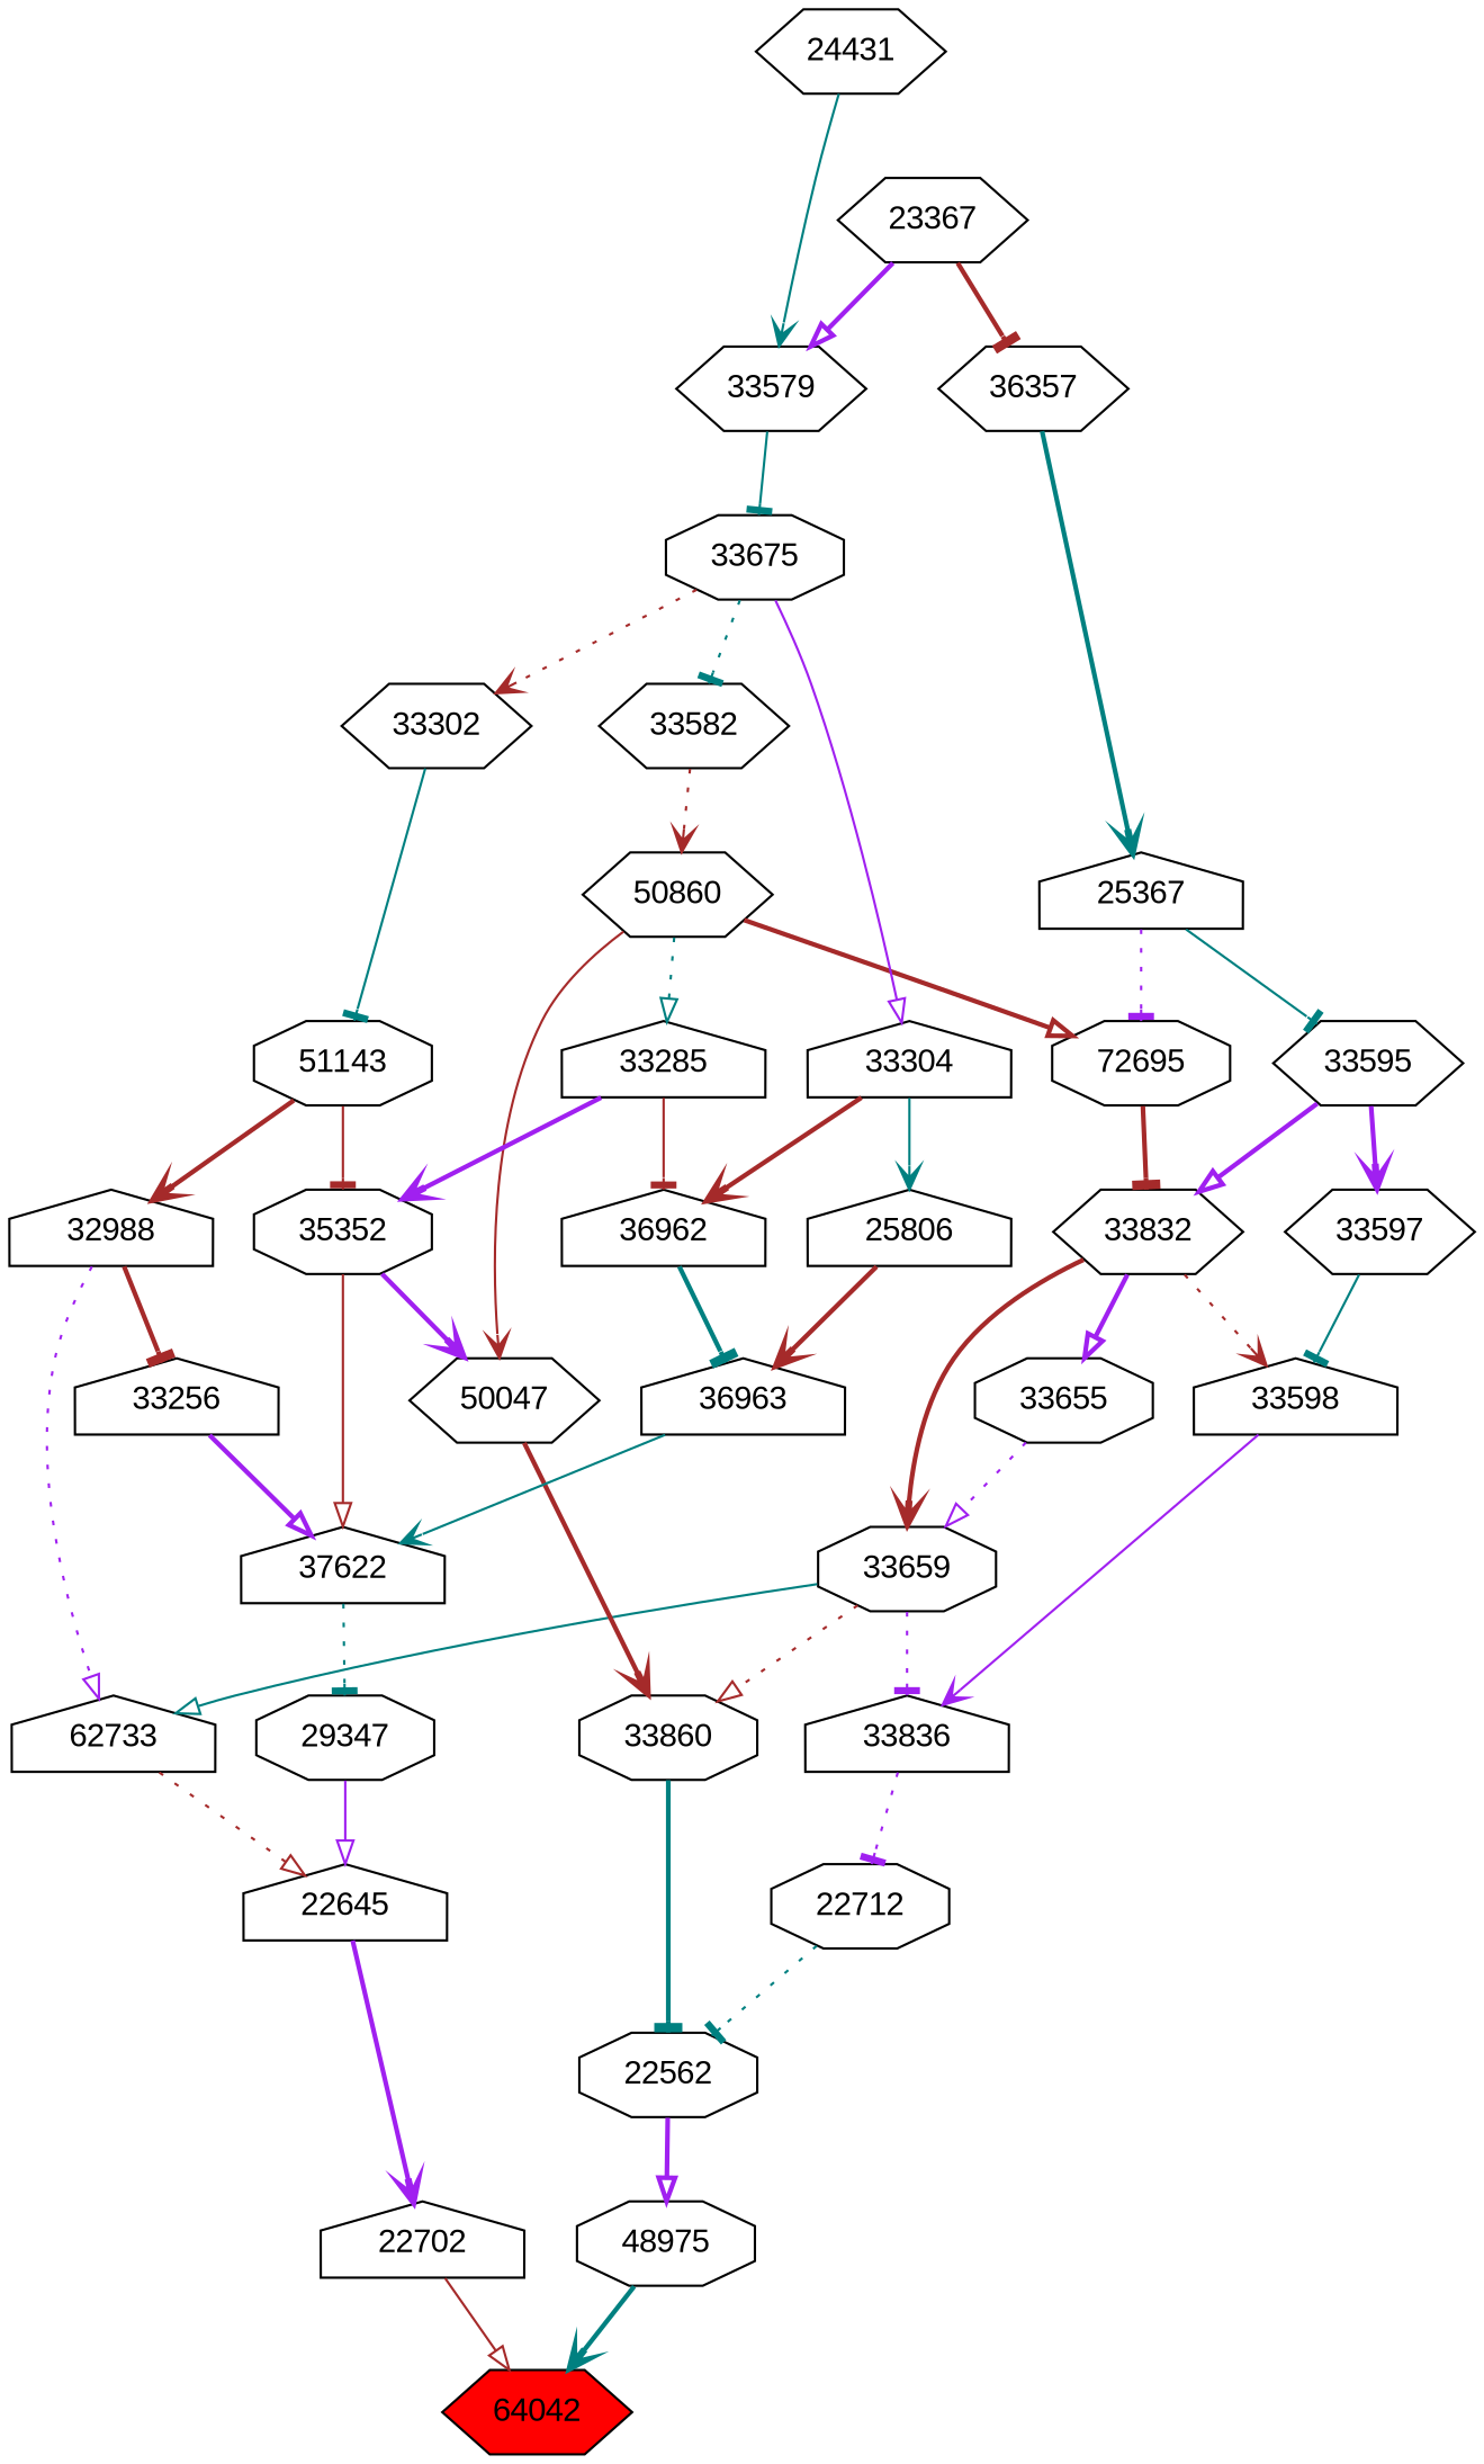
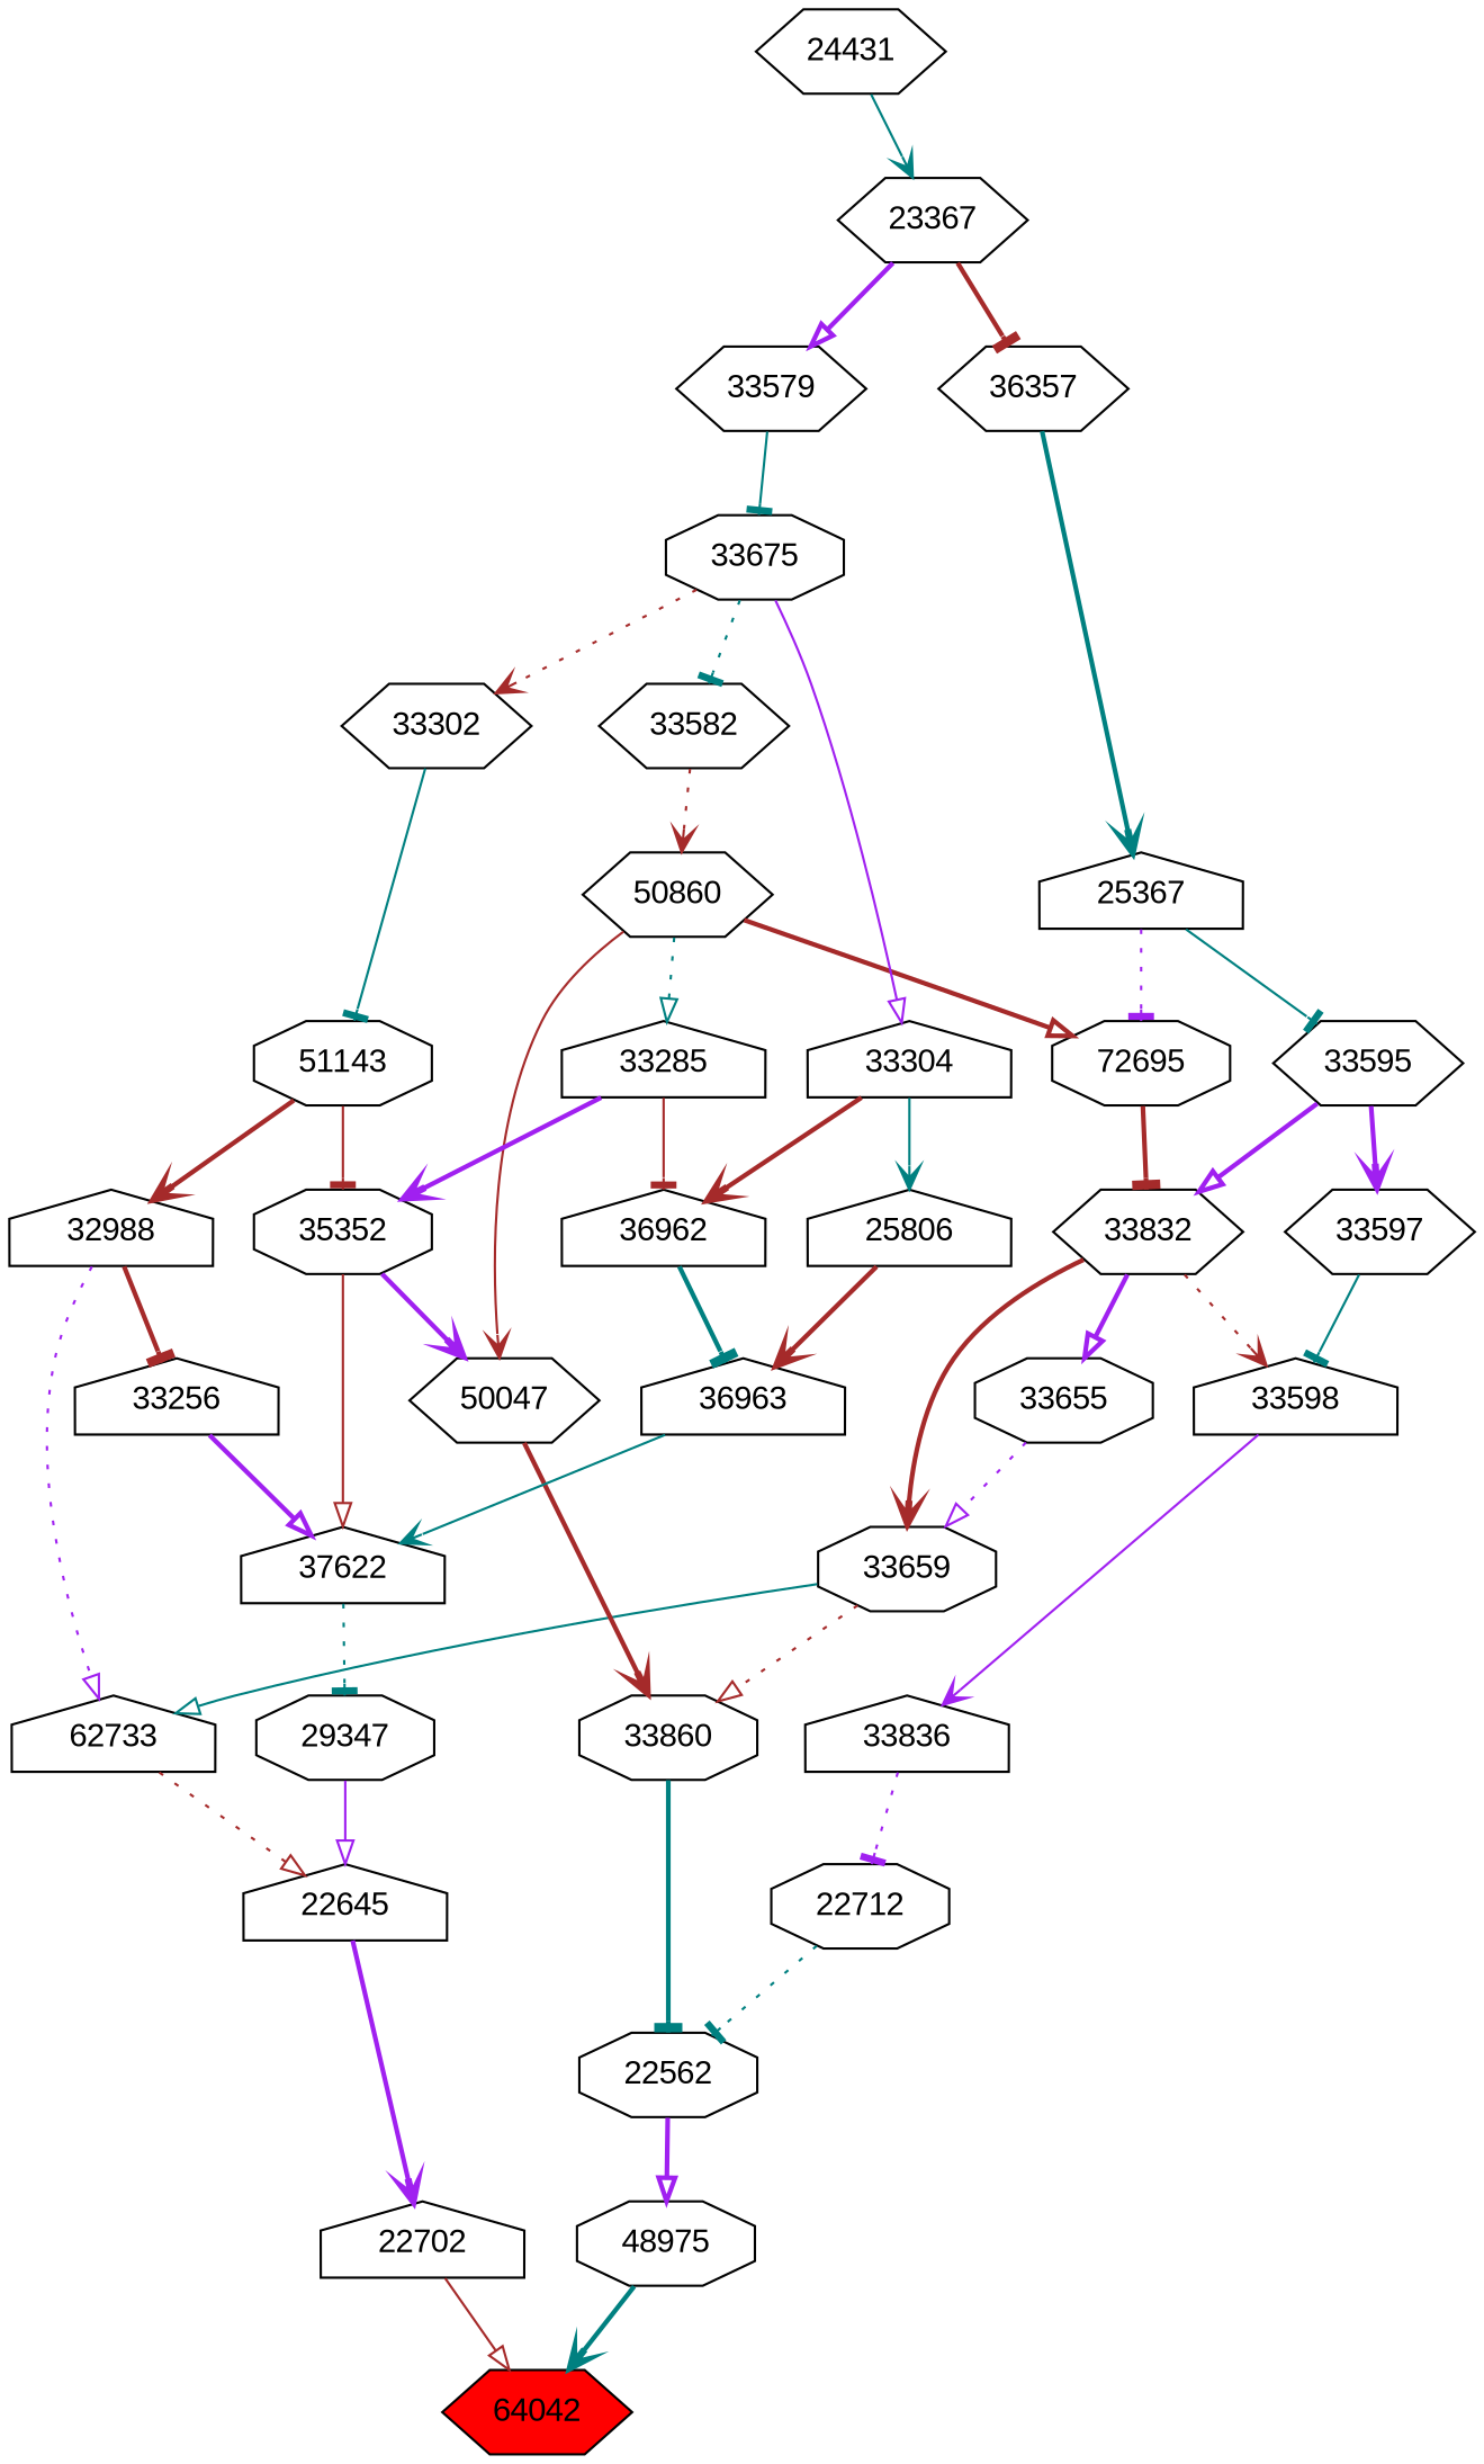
  strict digraph {
    fontname="Liberation Sans"
    node [fontname="Liberation Sans" shape=house]
    edge [arrowhead=vee color=brown fontname="Liberation Sans" style=bold]
    n1 [fillcolor=red label=64042 shape=hexagon style=filled]
    n2 [label=22702]
    n3 [label=48975 shape=octagon]
    n4 [label=22645]
    n5 [label=22562 shape=octagon]
    n6 [label=29347 shape=octagon]
    n7 [label=62733]
    n8 [label=33860 shape=octagon]
    n9 [label=22712 shape=octagon]
    n10 [label=37622]
    n11 [label=32988]
    n12 [label=33256]
    n13 [label=33659 shape=octagon]
    n14 [label=33836]
    n15 [label=50047 shape=hexagon]
    n16 [label=36963]
    n17 [label=35352 shape=octagon]
    n18 [label=51143 shape=octagon]
    n19 [label=33655 shape=octagon]
    n20 [label=33832 shape=hexagon]
    n21 [label=33598]
    n22 [label=50860 shape=hexagon]
    n23 [label=33285]
    n24 [label=72695 shape=octagon]
    n25 [label=36962]
    n26 [label=25806]
    n27 [label=33302 shape=hexagon]
    n28 [label=33595 shape=hexagon]
    n29 [label=33597 shape=hexagon]
    n30 [label=33582 shape=hexagon]
    n31 [label=33304]
    n32 [label=33675 shape=octagon]
    n33 [label=25367]
    n34 [label=33579 shape=hexagon]
    n35 [label=36357 shape=hexagon]
    n36 [label=23367 shape=hexagon]
    n37 [label=24431 shape=hexagon]
    n2 -> n1 [arrowhead=onormal style=solid]
    n3 -> n1 [color=teal]
    n4 -> n2 [color=purple]
    n5 -> n3 [arrowhead=onormal color=purple]
    n6 -> n4 [arrowhead=onormal color=purple style=solid]
    n7 -> n4 [arrowhead=onormal style=dotted]
    n8 -> n5 [arrowhead=tee color=teal]
    n9 -> n5 [arrowhead=tee color=teal style=dotted]
    n10 -> n6 [arrowhead=tee color=teal style=dotted]
    n11 -> n7 [arrowhead=onormal color=purple style=dotted]
    n11 -> n12 [arrowhead=tee]
    n12 -> n10 [arrowhead=onormal color=purple]
    n13 -> n7 [arrowhead=onormal color=teal style=solid]
    n13 -> n8 [arrowhead=onormal style=dotted]
-   n13 -> n14 [arrowhead=tee color=purple style=dotted]
    n14 -> n9 [arrowhead=tee color=purple style=dotted]
    n15 -> n8
    n16 -> n10 [color=teal style=solid]
    n17 -> n10 [arrowhead=onormal style=solid]
    n17 -> n15 [color=purple]
    n18 -> n11
    n18 -> n17 [arrowhead=tee style=solid]
    n19 -> n13 [arrowhead=onormal color=purple style=dotted]
    n20 -> n13
    n20 -> n19 [arrowhead=onormal color=purple]
    n20 -> n21 [style=dotted]
    n21 -> n14 [color=purple style=solid]
    n22 -> n15 [style=solid]
    n22 -> n23 [arrowhead=onormal color=teal style=dotted]
    n22 -> n24 [arrowhead=onormal]
    n23 -> n17 [color=purple]
    n23 -> n25 [arrowhead=tee style=solid]
    n24 -> n20 [arrowhead=tee]
    n25 -> n16 [arrowhead=tee color=teal]
    n26 -> n16
    n27 -> n18 [arrowhead=tee color=teal style=solid]
    n28 -> n20 [arrowhead=onormal color=purple]
    n28 -> n29 [color=purple]
    n29 -> n21 [arrowhead=tee color=teal style=solid]
    n30 -> n22 [style=dotted]
    n31 -> n25
    n31 -> n26 [color=teal style=solid]
    n32 -> n27 [style=dotted]
    n32 -> n30 [arrowhead=tee color=teal style=dotted]
    n32 -> n31 [arrowhead=onormal color=purple style=solid]
    n33 -> n24 [arrowhead=tee color=purple style=dotted]
    n33 -> n28 [arrowhead=tee color=teal style=solid]
    n34 -> n32 [arrowhead=tee color=teal style=solid]
    n35 -> n33 [color=teal]
    n36 -> n34 [arrowhead=onormal color=purple]
    n36 -> n35 [arrowhead=tee]
-   n37 -> n34 [color=teal style=solid]
+   n37 -> n36 [color=teal style=solid]
  }
